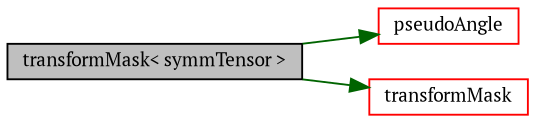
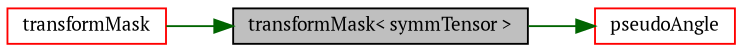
  digraph {
    fontname="PT Serif"
    rankdir=LR
    node [color=red fontname="PT Serif" fontsize=10 shape=record]
    edge [color=darkgreen fontname="PT Serif" fontsize=10 labelfontname=Helvetica labelfontsize=10 style=solid]
    n1 [color=black fillcolor=grey75 fontcolor=black height=0.2 label="transformMask\< symmTensor \>" style=filled width=0.4]
    n2 [height=0.2 label=pseudoAngle width=0.4]
    n3 [height=0.2 label=transformMask width=0.4]
    n1 -> n2
-   n1 -> n3
+   n3 -> n1
  }
